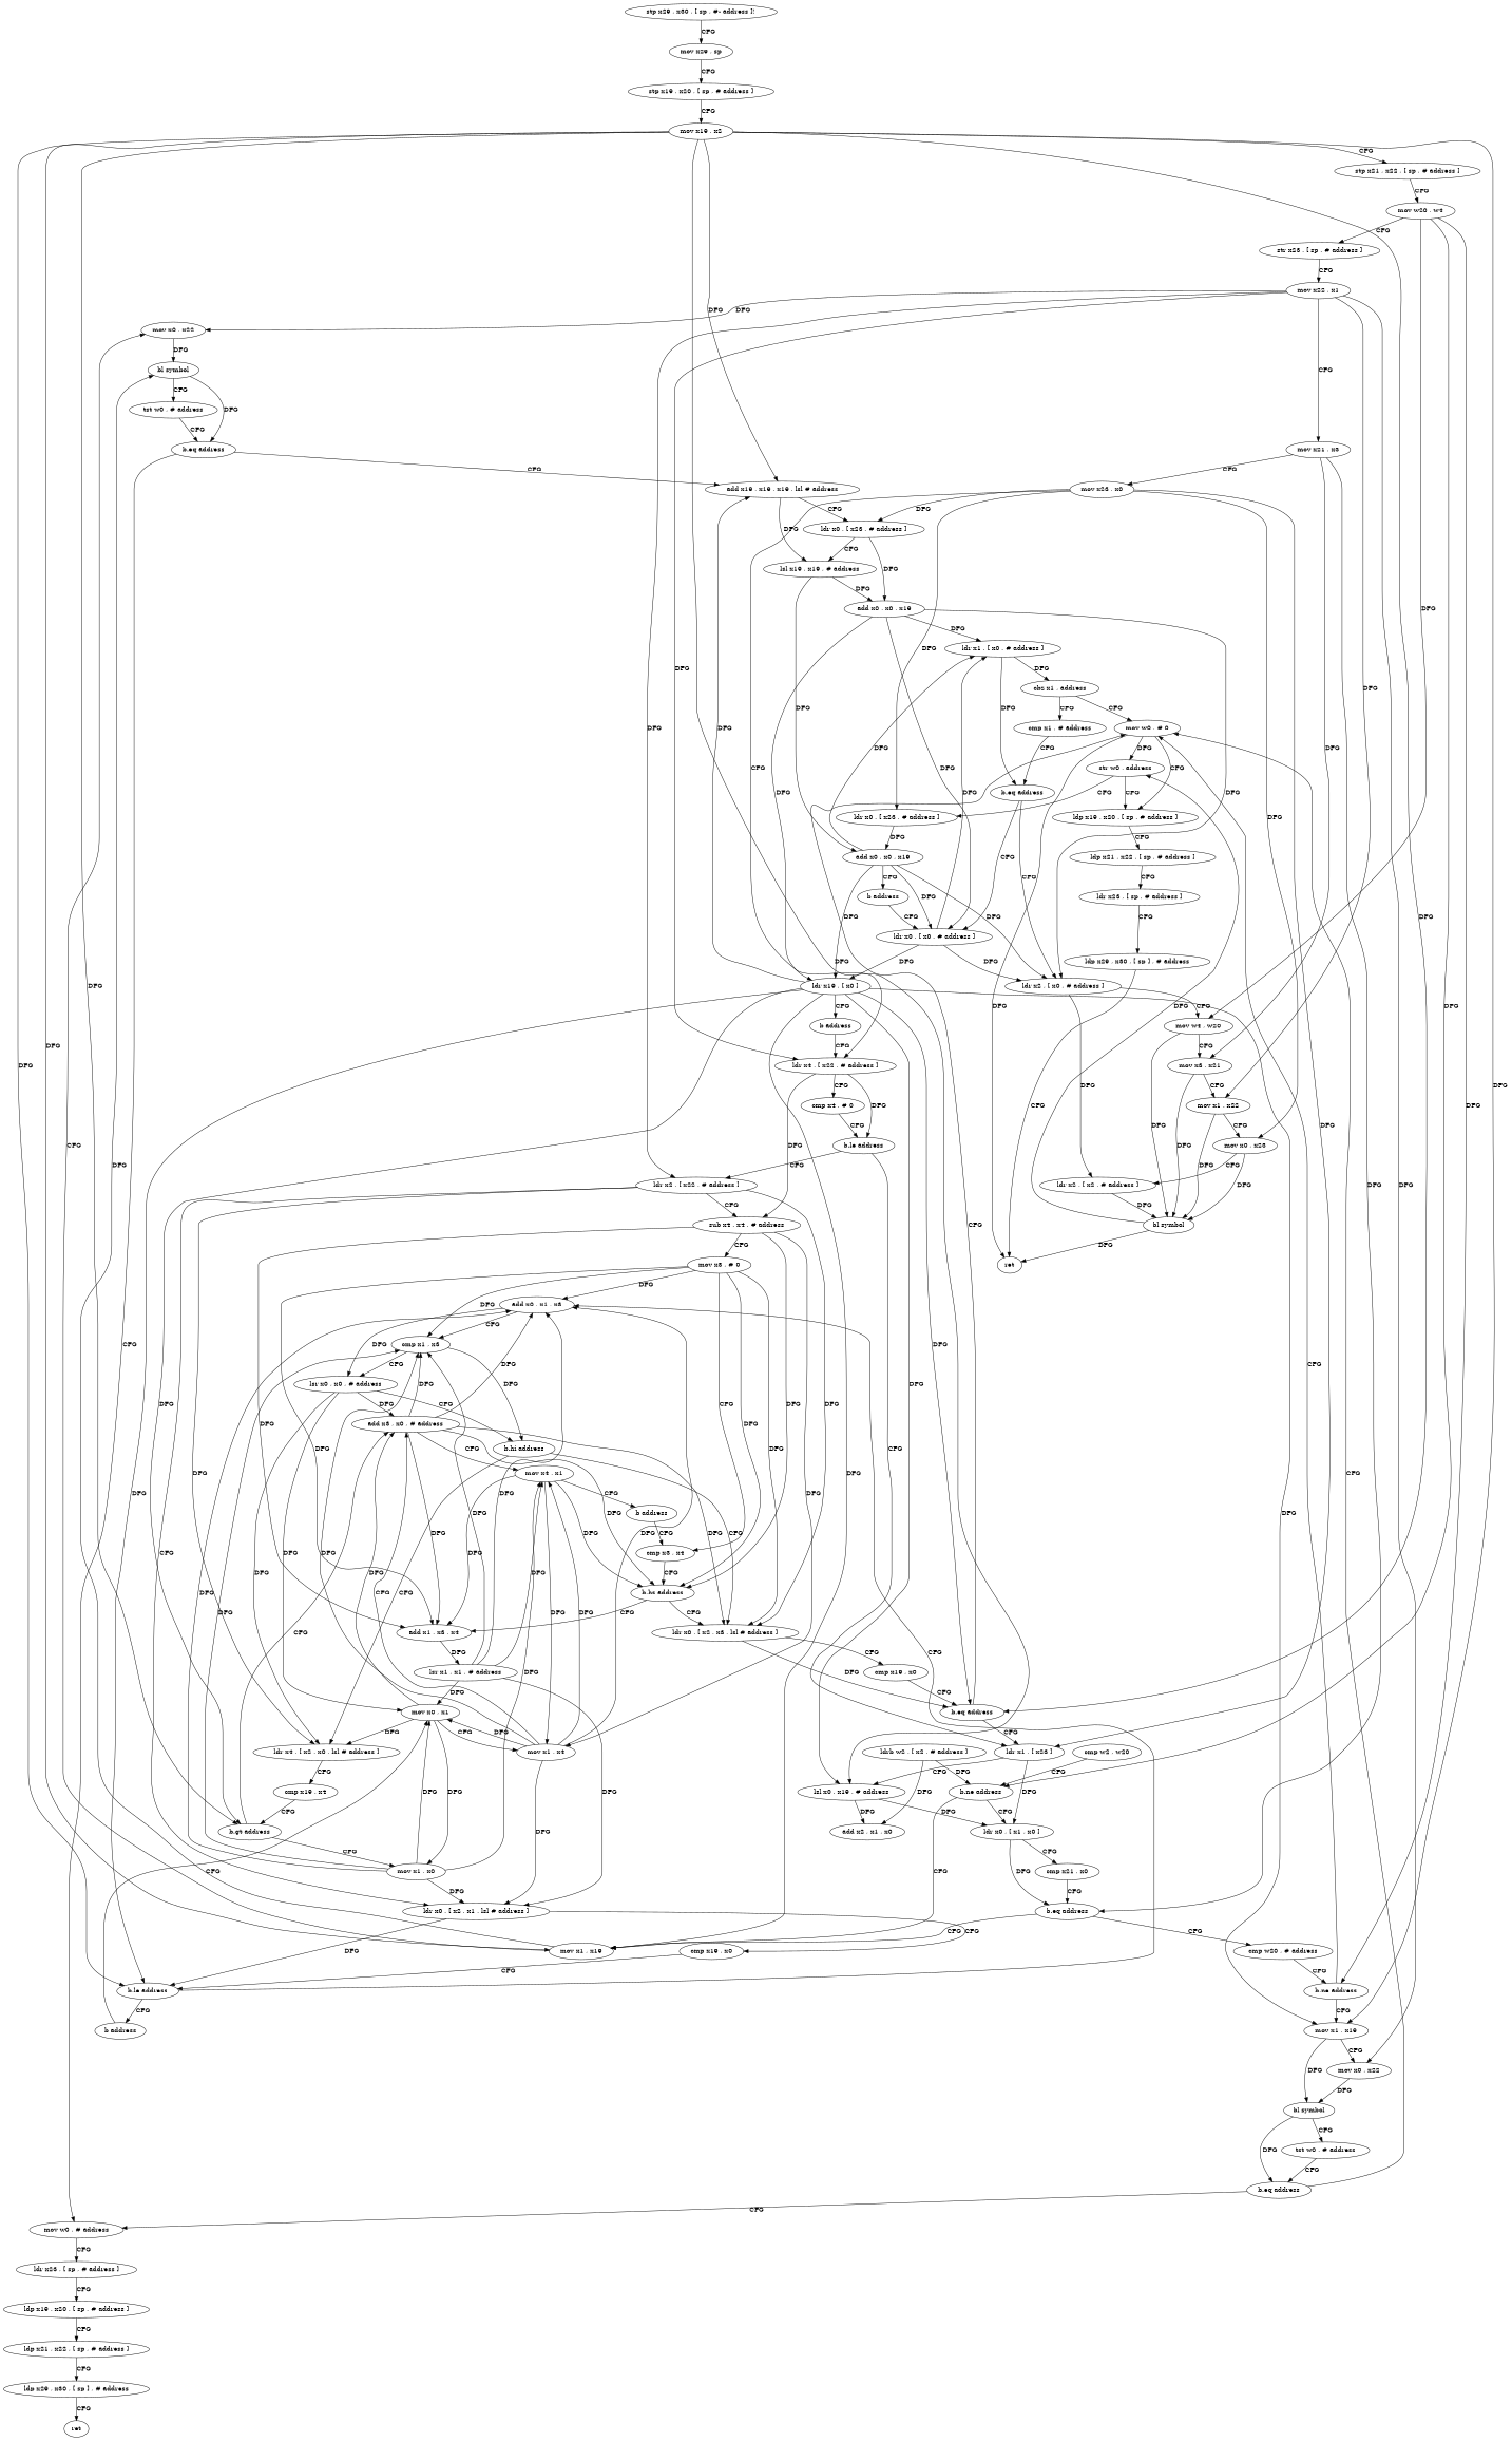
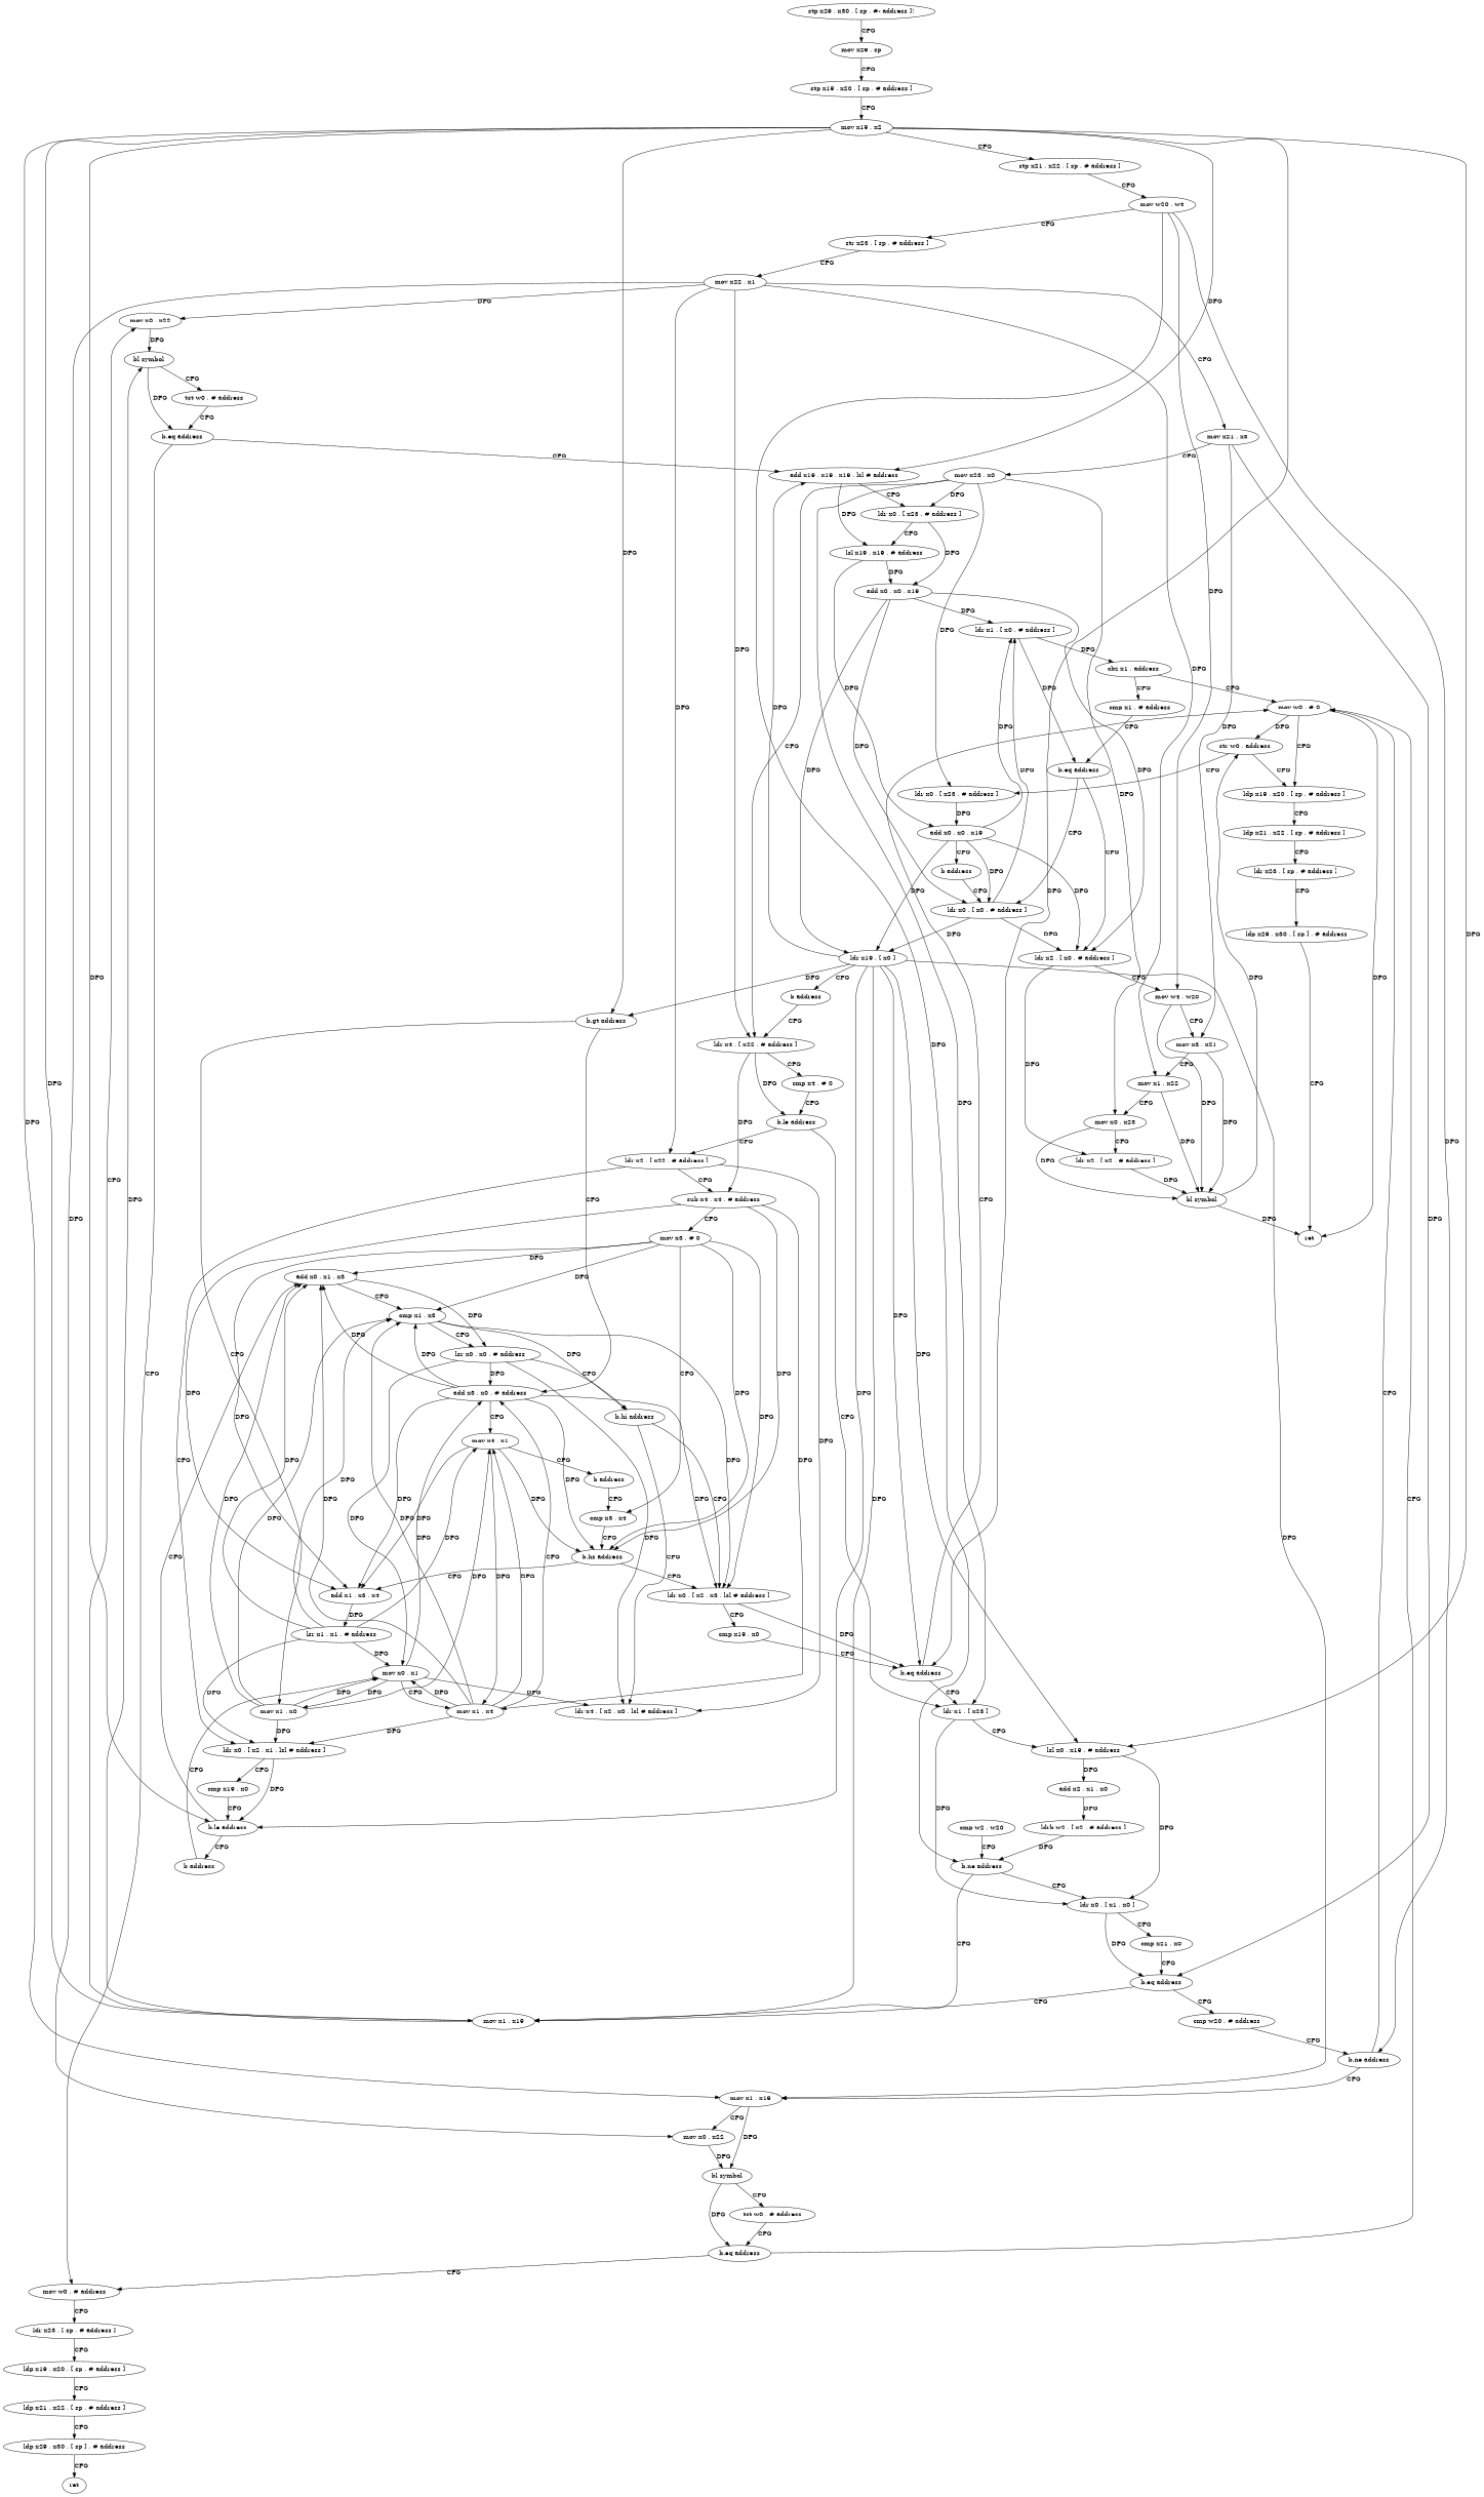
  digraph {
    n1 [label="stp x29 , x30 , [ sp , #- address ]!"]
    n2 [label="mov x29 , sp"]
    n3 [label="stp x19 , x20 , [ sp , # address ]"]
    n4 [label="mov x19 , x2"]
    n5 [label="stp x21 , x22 , [ sp , # address ]"]
    n6 [label="lsl x0 , x19 , # address"]
    n7 [label="mov x1 , x19"]
    n8 [label="add x19 , x19 , x19 , lsl # address"]
    n9 [label="b.eq address"]
    n10 [label="b.le address"]
    n11 [label="mov x1 , x19"]
    n12 [label="b.gt address"]
    n13 [label="mov w20 , w4"]
    n14 [label="add x2 , x1 , x0"]
    n15 [label="ldr x0 , [ x1 , x0 ]"]
    n16 [label="mov x0 , x22"]
    n17 [label="bl symbol"]
    n18 [label="ldr x0 , [ x23 , # address ]"]
    n19 [label="lsl x19 , x19 , # address"]
    n20 [label="ldr x1 , [ x23 ]"]
    n21 [label="mov w0 , # 0"]
    n22 [label="add x0 , x1 , x3"]
    n23 [label="b address"]
    n24 [label="mov x0 , x22"]
    n25 [label="bl symbol"]
    n26 [label="add x3 , x0 , # address"]
    n27 [label="mov x1 , x0"]
    n28 [label="str x23 , [ sp , # address ]"]
    n29 [label="b.ne address"]
    n30 [label="b.ne address"]
    n31 [label="mov w4 , w20"]
    n32 [label="mov x22 , x1"]
    n33 [label="mov x3 , x21"]
    n34 [label="bl symbol"]
    n35 [label="mov x21 , x3"]
    n36 [label="ldr x4 , [ x22 , # address ]"]
    n37 [label="ldr x2 , [ x22 , # address ]"]
    n38 [label="mov x1 , x22"]
    n39 [label="mov x23 , x0"]
    n40 [label="b.eq address"]
    n41 [label="sub x4 , x4 , # address"]
    n42 [label="cmp x4 , # 0"]
    n43 [label="b.le address"]
    n44 [label="ldr x0 , [ x2 , x3 , lsl # address ]"]
    n45 [label="ldr x0 , [ x2 , x1 , lsl # address ]"]
    n46 [label="ldr x4 , [ x2 , x0 , lsl # address ]"]
    n47 [label="mov x0 , x23"]
    n48 [label="ldr x0 , [ x23 , # address ]"]
    n49 [label="cmp w20 , # address"]
    n50 [label="add x0 , x0 , x19"]
    n51 [label="ldr x2 , [ x2 , # address ]"]
    n52 [label="add x0 , x0 , x19"]
    n53 [label="mov x3 , # 0"]
    n54 [label="add x1 , x3 , x4"]
    n55 [label="mov x1 , x4"]
    n56 [label="b.hs address"]
    n57 [label="ldrb w2 , [ x2 , # address ]"]
    n58 [label="cmp x21 , x0"]
    n59 [label="cmp w2 , w20"]
    n60 [label="tst w0 , # address"]
    n61 [label="b.eq address"]
    n62 [label="cmp x19 , x0"]
    n63 [label="cmp x19 , x0"]
-   n64 [label="cmp x19 , x4"]
    n65 [label="cmp x3 , x4"]
    n66 [label="cmp x1 , x3"]
    n67 [label="lsr x1 , x1 , # address"]
    n68 [label="mov x0 , x1"]
    n69 [label="mov x4 , x1"]
    n70 [label="lsr x0 , x0 , # address"]
    n71 [label="b.hi address"]
    n72 [label="mov w0 , # address"]
    n73 [label="ldr x23 , [ sp , # address ]"]
    n74 [label="ldp x19 , x20 , [ sp , # address ]"]
    n75 [label="ldp x19 , x20 , [ sp , # address ]"]
    n76 [label="str w0 , address"]
    n77 [label=ret]
    n78 [label="ldp x21 , x22 , [ sp , # address ]"]
    n79 [label="b address"]
    n80 [label="ldp x21 , x22 , [ sp , # address ]"]
    n81 [label="ldp x29 , x30 , [ sp ] , # address"]
    n82 [label=ret]
    n83 [label="ldr x1 , [ x0 , # address ]"]
    n84 [label="ldr x2 , [ x0 , # address ]"]
    n85 [label="ldr x0 , [ x0 , # address ]"]
    n86 [label="ldr x19 , [ x0 ]"]
    n87 [label="b address"]
    n88 [label="cbz x1 , address"]
    n89 [label="b.eq address"]
    n90 [label="b address"]
    n91 [label="cmp x1 , # address"]
    n92 [label="tst w0 , # address"]
    n93 [label="b.eq address"]
    n94 [label="ldr x23 , [ sp , # address ]"]
    n95 [label="ldp x29 , x30 , [ sp ] , # address"]
    n1 -> n2 [label=CFG]
    n2 -> n3 [label=CFG]
    n3 -> n4 [label=CFG]
    n4 -> n5 [label=CFG]
    n4 -> n6 [label=DFG]
    n4 -> n7 [label=DFG]
    n4 -> n8 [label=DFG]
    n4 -> n9 [label=DFG]
    n4 -> n10 [label=DFG]
    n4 -> n11 [label=DFG]
    n4 -> n12 [label=DFG]
    n5 -> n13 [label=CFG]
    n6 -> n14 [label=DFG]
    n6 -> n15 [label=DFG]
    n7 -> n16 [label=CFG]
    n7 -> n17 [label=DFG]
    n8 -> n18 [label=CFG]
    n8 -> n19 [label=DFG]
    n9 -> n20 [label=CFG]
    n9 -> n21 [label=CFG]
    n10 -> n22 [label=CFG]
    n10 -> n23 [label=CFG]
    n11 -> n24 [label=CFG]
    n11 -> n25 [label=DFG]
    n12 -> n26 [label=CFG]
    n12 -> n27 [label=CFG]
    n13 -> n28 [label=CFG]
    n13 -> n29 [label=DFG]
    n13 -> n30 [label=DFG]
    n13 -> n31 [label=DFG]
-   n57 -> n14 [label=DFG]
+   n14 -> n57 [label=DFG]
    n15 -> n40 [label=DFG]
    n15 -> n58 [label=CFG]
    n16 -> n17 [label=DFG]
    n17 -> n60 [label=CFG]
    n17 -> n61 [label=DFG]
    n18 -> n19 [label=CFG]
    n18 -> n50 [label=DFG]
    n19 -> n50 [label=DFG]
    n19 -> n52 [label=DFG]
    n20 -> n6 [label=CFG]
    n20 -> n15 [label=DFG]
    n21 -> n75 [label=CFG]
    n21 -> n76 [label=DFG]
    n21 -> n77 [label=DFG]
    n22 -> n66 [label=CFG]
    n22 -> n70 [label=DFG]
    n23 -> n68 [label=CFG]
    n24 -> n25 [label=DFG]
    n25 -> n92 [label=CFG]
    n25 -> n93 [label=DFG]
    n26 -> n22 [label=DFG]
    n26 -> n44 [label=DFG]
    n26 -> n54 [label=DFG]
    n26 -> n56 [label=DFG]
    n26 -> n66 [label=DFG]
    n26 -> n69 [label=CFG]
    n27 -> n22 [label=DFG]
    n27 -> n45 [label=DFG]
    n27 -> n66 [label=DFG]
    n27 -> n68 [label=DFG]
    n27 -> n69 [label=DFG]
    n28 -> n32 [label=CFG]
    n29 -> n7 [label=CFG]
    n29 -> n15 [label=CFG]
    n30 -> n11 [label=CFG]
    n30 -> n21 [label=CFG]
    n31 -> n33 [label=CFG]
    n31 -> n34 [label=DFG]
    n32 -> n16 [label=DFG]
    n32 -> n24 [label=DFG]
    n32 -> n35 [label=CFG]
    n32 -> n36 [label=DFG]
    n32 -> n37 [label=DFG]
    n32 -> n38 [label=DFG]
    n33 -> n34 [label=DFG]
    n33 -> n38 [label=CFG]
    n34 -> n76 [label=DFG]
    n34 -> n77 [label=DFG]
    n35 -> n33 [label=DFG]
    n35 -> n39 [label=CFG]
    n35 -> n40 [label=DFG]
    n36 -> n41 [label=DFG]
    n36 -> n42 [label=CFG]
    n36 -> n43 [label=DFG]
    n37 -> n41 [label=CFG]
-   n37 -> n44 [label=DFG]
+   n66 -> n44 [label=DFG]
    n37 -> n45 [label=CFG]
    n37 -> n46 [label=DFG]
    n38 -> n34 [label=DFG]
    n38 -> n47 [label=CFG]
    n39 -> n18 [label=DFG]
    n39 -> n20 [label=DFG]
    n39 -> n36 [label=CFG]
    n39 -> n47 [label=DFG]
    n39 -> n48 [label=DFG]
    n40 -> n7 [label=CFG]
    n40 -> n49 [label=CFG]
    n41 -> n53 [label=CFG]
    n41 -> n54 [label=DFG]
    n41 -> n55 [label=DFG]
    n41 -> n56 [label=DFG]
    n42 -> n43 [label=CFG]
    n43 -> n20 [label=CFG]
    n43 -> n37 [label=CFG]
    n44 -> n9 [label=DFG]
    n44 -> n62 [label=CFG]
    n45 -> n10 [label=DFG]
    n45 -> n63 [label=CFG]
-   n46 -> n64 [label=CFG]
    n47 -> n34 [label=DFG]
    n47 -> n51 [label=CFG]
    n48 -> n52 [label=DFG]
    n49 -> n30 [label=CFG]
    n50 -> n83 [label=DFG]
    n50 -> n84 [label=DFG]
    n50 -> n85 [label=DFG]
    n50 -> n86 [label=DFG]
    n51 -> n34 [label=DFG]
    n52 -> n83 [label=DFG]
    n52 -> n84 [label=DFG]
    n52 -> n85 [label=DFG]
    n52 -> n86 [label=DFG]
    n52 -> n87 [label=CFG]
    n53 -> n22 [label=DFG]
    n53 -> n44 [label=DFG]
    n53 -> n54 [label=DFG]
    n53 -> n56 [label=DFG]
    n53 -> n65 [label=CFG]
    n53 -> n66 [label=DFG]
    n54 -> n67 [label=DFG]
    n55 -> n22 [label=DFG]
    n55 -> n26 [label=CFG]
    n55 -> n45 [label=DFG]
    n55 -> n66 [label=DFG]
    n55 -> n68 [label=DFG]
    n55 -> n69 [label=DFG]
    n56 -> n44 [label=CFG]
    n56 -> n54 [label=CFG]
    n57 -> n29 [label=DFG]
    n58 -> n40 [label=CFG]
    n59 -> n29 [label=CFG]
    n60 -> n61 [label=CFG]
    n61 -> n8 [label=CFG]
    n61 -> n72 [label=CFG]
    n62 -> n9 [label=CFG]
    n63 -> n10 [label=CFG]
-   n64 -> n12 [label=CFG]
    n65 -> n56 [label=CFG]
    n66 -> n70 [label=CFG]
    n66 -> n71 [label=DFG]
    n67 -> n22 [label=DFG]
    n67 -> n45 [label=DFG]
    n67 -> n66 [label=DFG]
    n67 -> n68 [label=DFG]
    n67 -> n69 [label=DFG]
    n68 -> n26 [label=DFG]
    n68 -> n27 [label=DFG]
    n68 -> n46 [label=DFG]
    n68 -> n55 [label=CFG]
    n69 -> n54 [label=DFG]
    n69 -> n55 [label=DFG]
    n69 -> n56 [label=DFG]
    n69 -> n79 [label=CFG]
    n70 -> n26 [label=DFG]
    n70 -> n46 [label=DFG]
    n70 -> n68 [label=DFG]
    n70 -> n71 [label=CFG]
    n71 -> n44 [label=CFG]
    n71 -> n46 [label=CFG]
    n72 -> n73 [label=CFG]
    n73 -> n74 [label=CFG]
    n74 -> n80 [label=CFG]
    n75 -> n78 [label=CFG]
    n76 -> n48 [label=CFG]
    n76 -> n75 [label=CFG]
    n78 -> n94 [label=CFG]
    n79 -> n65 [label=CFG]
    n80 -> n81 [label=CFG]
    n81 -> n82 [label=CFG]
    n83 -> n88 [label=DFG]
    n83 -> n89 [label=DFG]
    n84 -> n31 [label=CFG]
    n84 -> n51 [label=DFG]
    n85 -> n83 [label=DFG]
    n85 -> n84 [label=DFG]
    n85 -> n86 [label=DFG]
    n86 -> n6 [label=DFG]
    n86 -> n7 [label=DFG]
    n86 -> n8 [label=DFG]
    n86 -> n9 [label=DFG]
    n86 -> n10 [label=DFG]
    n86 -> n11 [label=DFG]
    n86 -> n12 [label=DFG]
    n86 -> n90 [label=CFG]
    n87 -> n85 [label=CFG]
    n88 -> n21 [label=CFG]
    n88 -> n91 [label=CFG]
    n89 -> n84 [label=CFG]
    n89 -> n85 [label=CFG]
    n90 -> n36 [label=CFG]
    n91 -> n89 [label=CFG]
    n92 -> n93 [label=CFG]
    n93 -> n21 [label=CFG]
    n93 -> n72 [label=CFG]
    n94 -> n95 [label=CFG]
    n95 -> n77 [label=CFG]
  }
